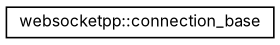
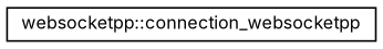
  digraph {
    rankdir=TB
    fontname=Inter
-   n1 [color=black fillcolor=white fontname=Inter fontsize=10 height=0.2 label="websocketpp::connection_base" shape=record style=filled width=0.4]
+   n1 [color=black fillcolor=white fontname=Inter fontsize=10 height=0.2 label="websocketpp::connection_websocketpp" shape=record style=filled width=0.4]
  }
